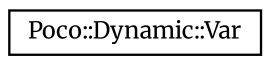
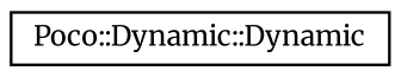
  digraph {
    rankdir=LR
    fontname=Merriweather
-   n1 [color=black fillcolor=white fontname=Merriweather fontsize=10 height=0.2 label="Poco::Dynamic::Var" shape=record style=filled width=0.4]
+   n1 [color=black fillcolor=white fontname=Merriweather fontsize=10 height=0.2 label="Poco::Dynamic::Dynamic" shape=record style=filled width=0.4]
  }
